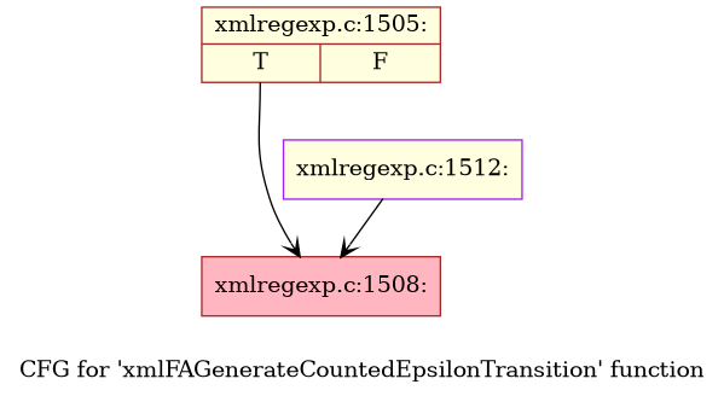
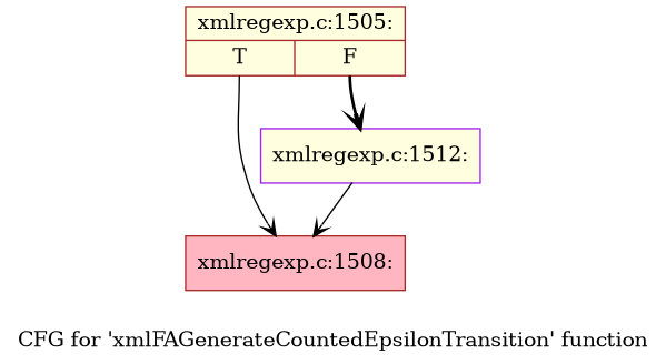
  digraph {
    label="CFG for 'xmlFAGenerateCountedEpsilonTransition' function"
    node [color=brown fillcolor=lightyellow shape=record style=filled]
    edge [arrowhead=vee style=solid]
    n1 [label="{xmlregexp.c:1505:|{<s0>T|<s1>F}}"]
    n2 [fillcolor=lightpink label="{xmlregexp.c:1508:}"]
    n3 [color=purple label="{xmlregexp.c:1512:}"]
    n1 -> n2 [tailport=s0]
+   n1 -> n3 [style=bold tailport=s1]
    n3 -> n2
  }
